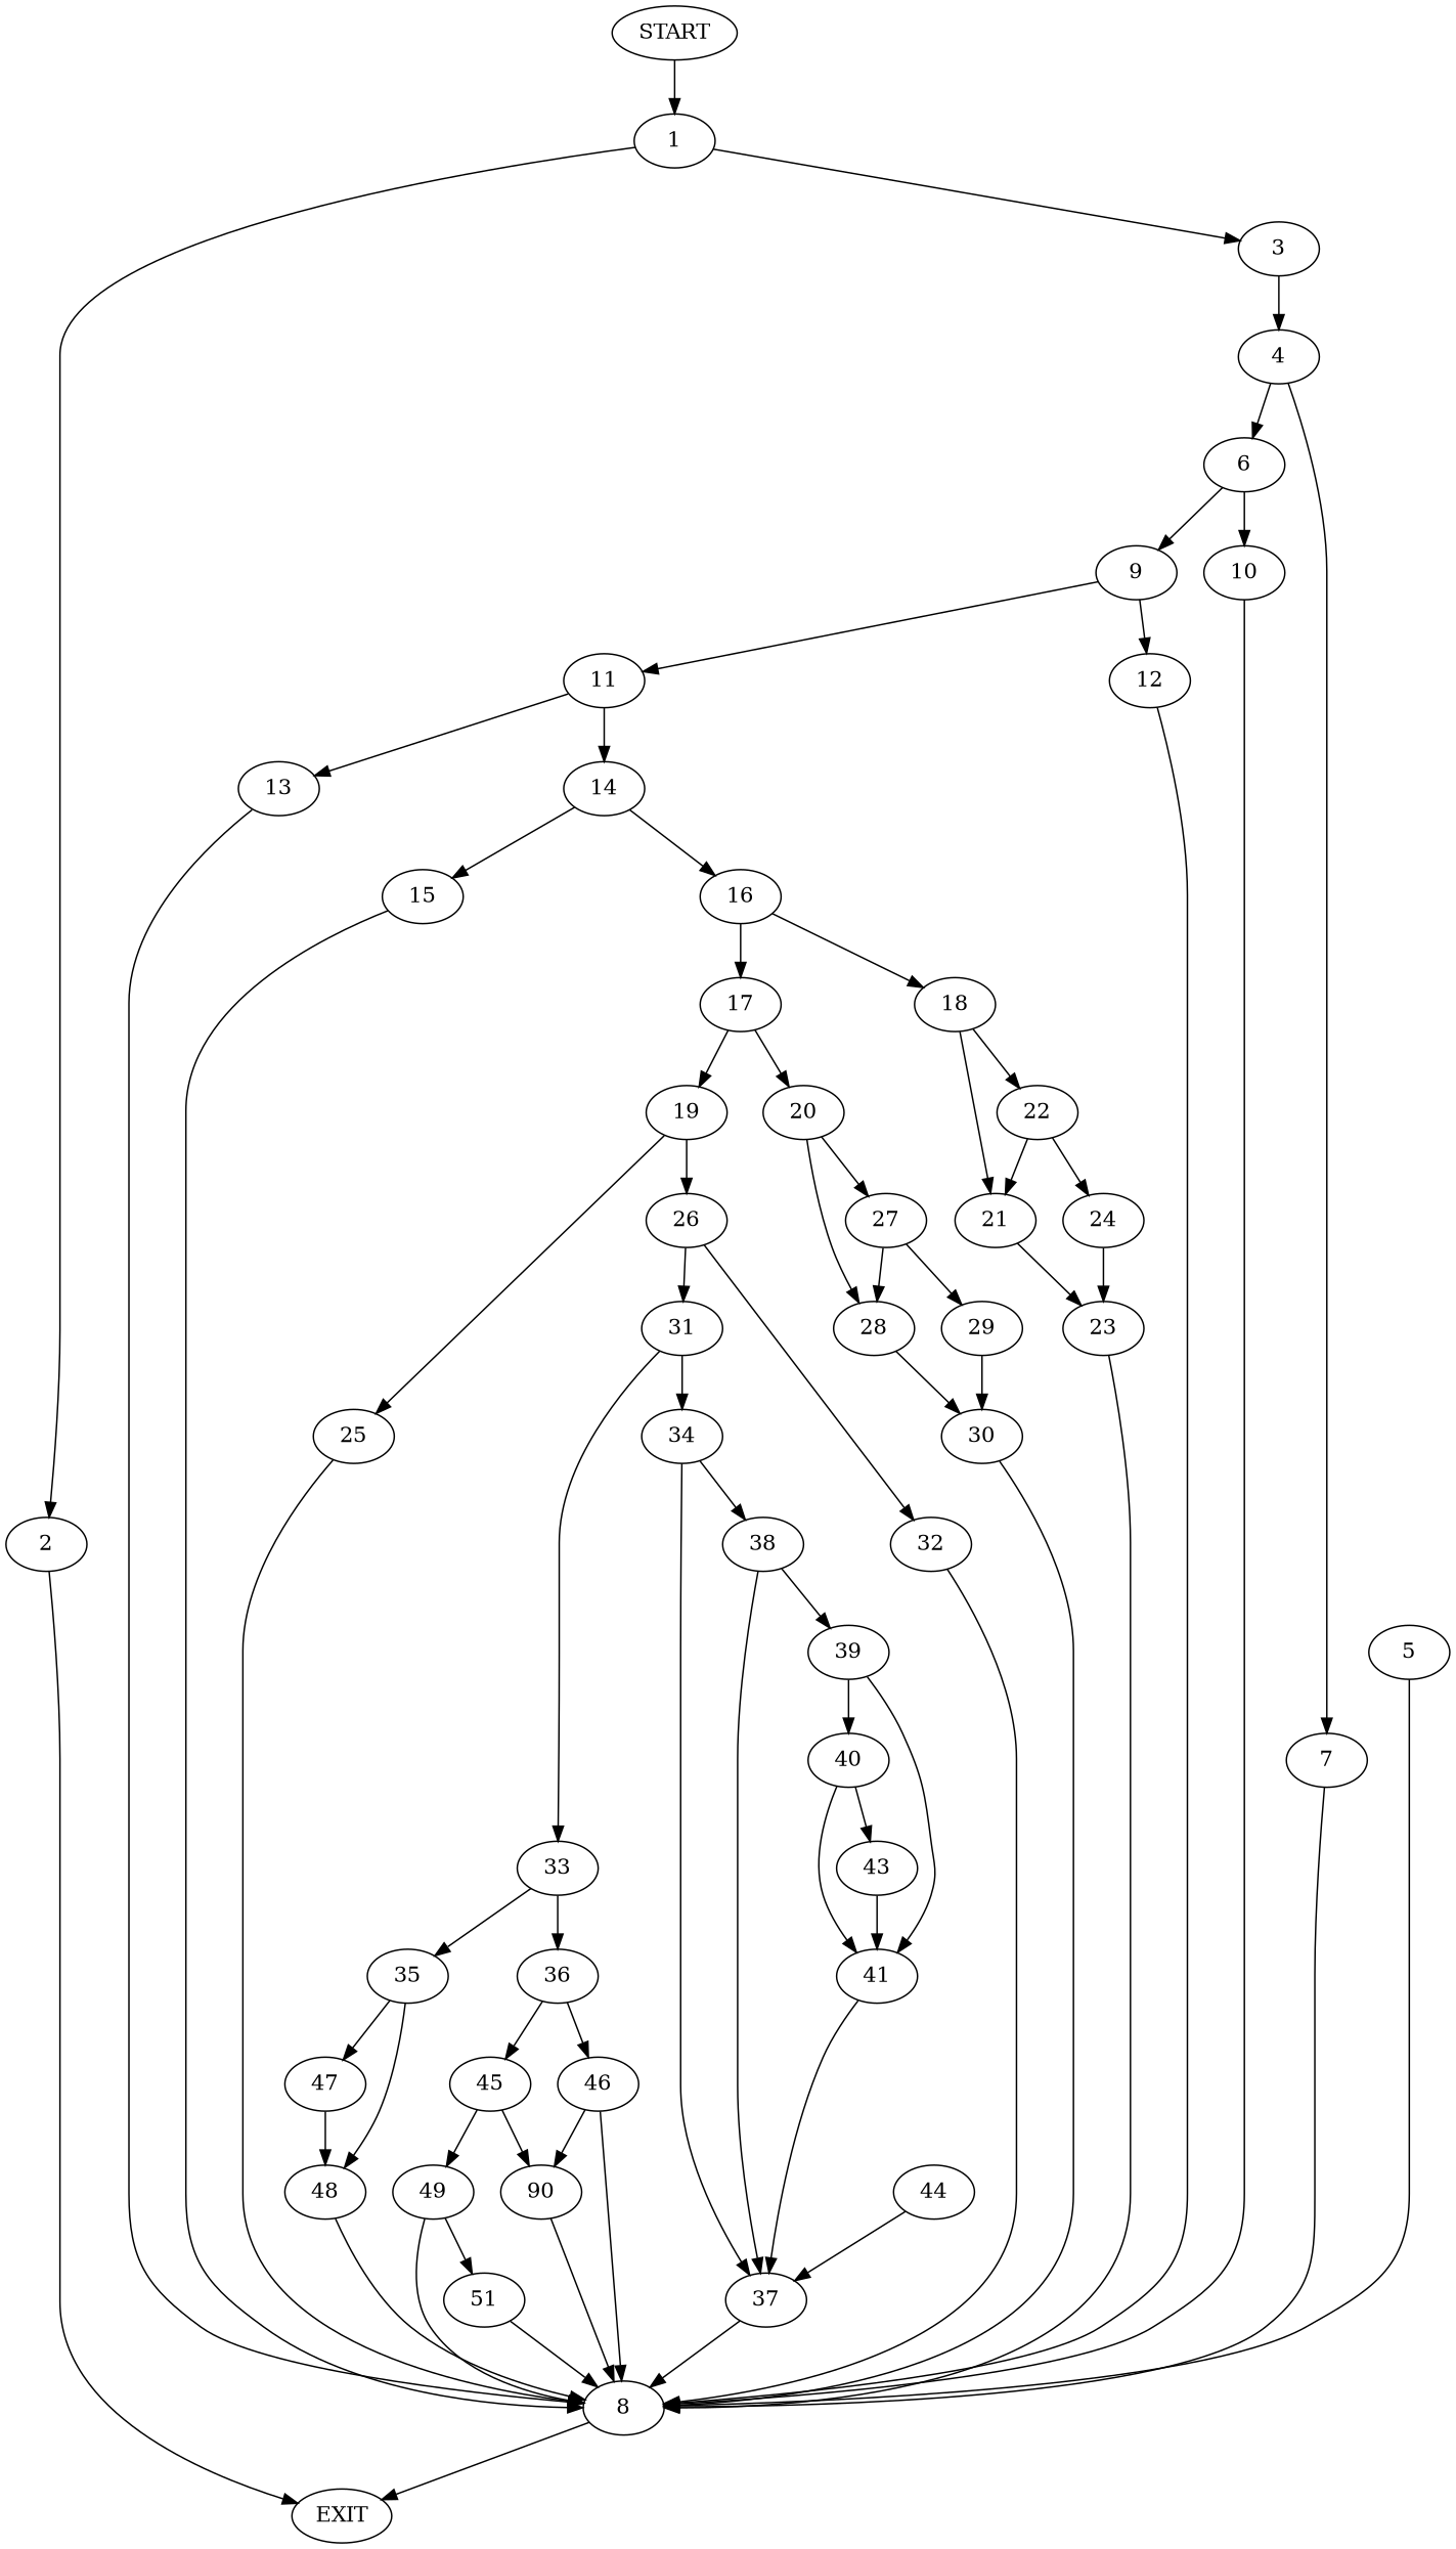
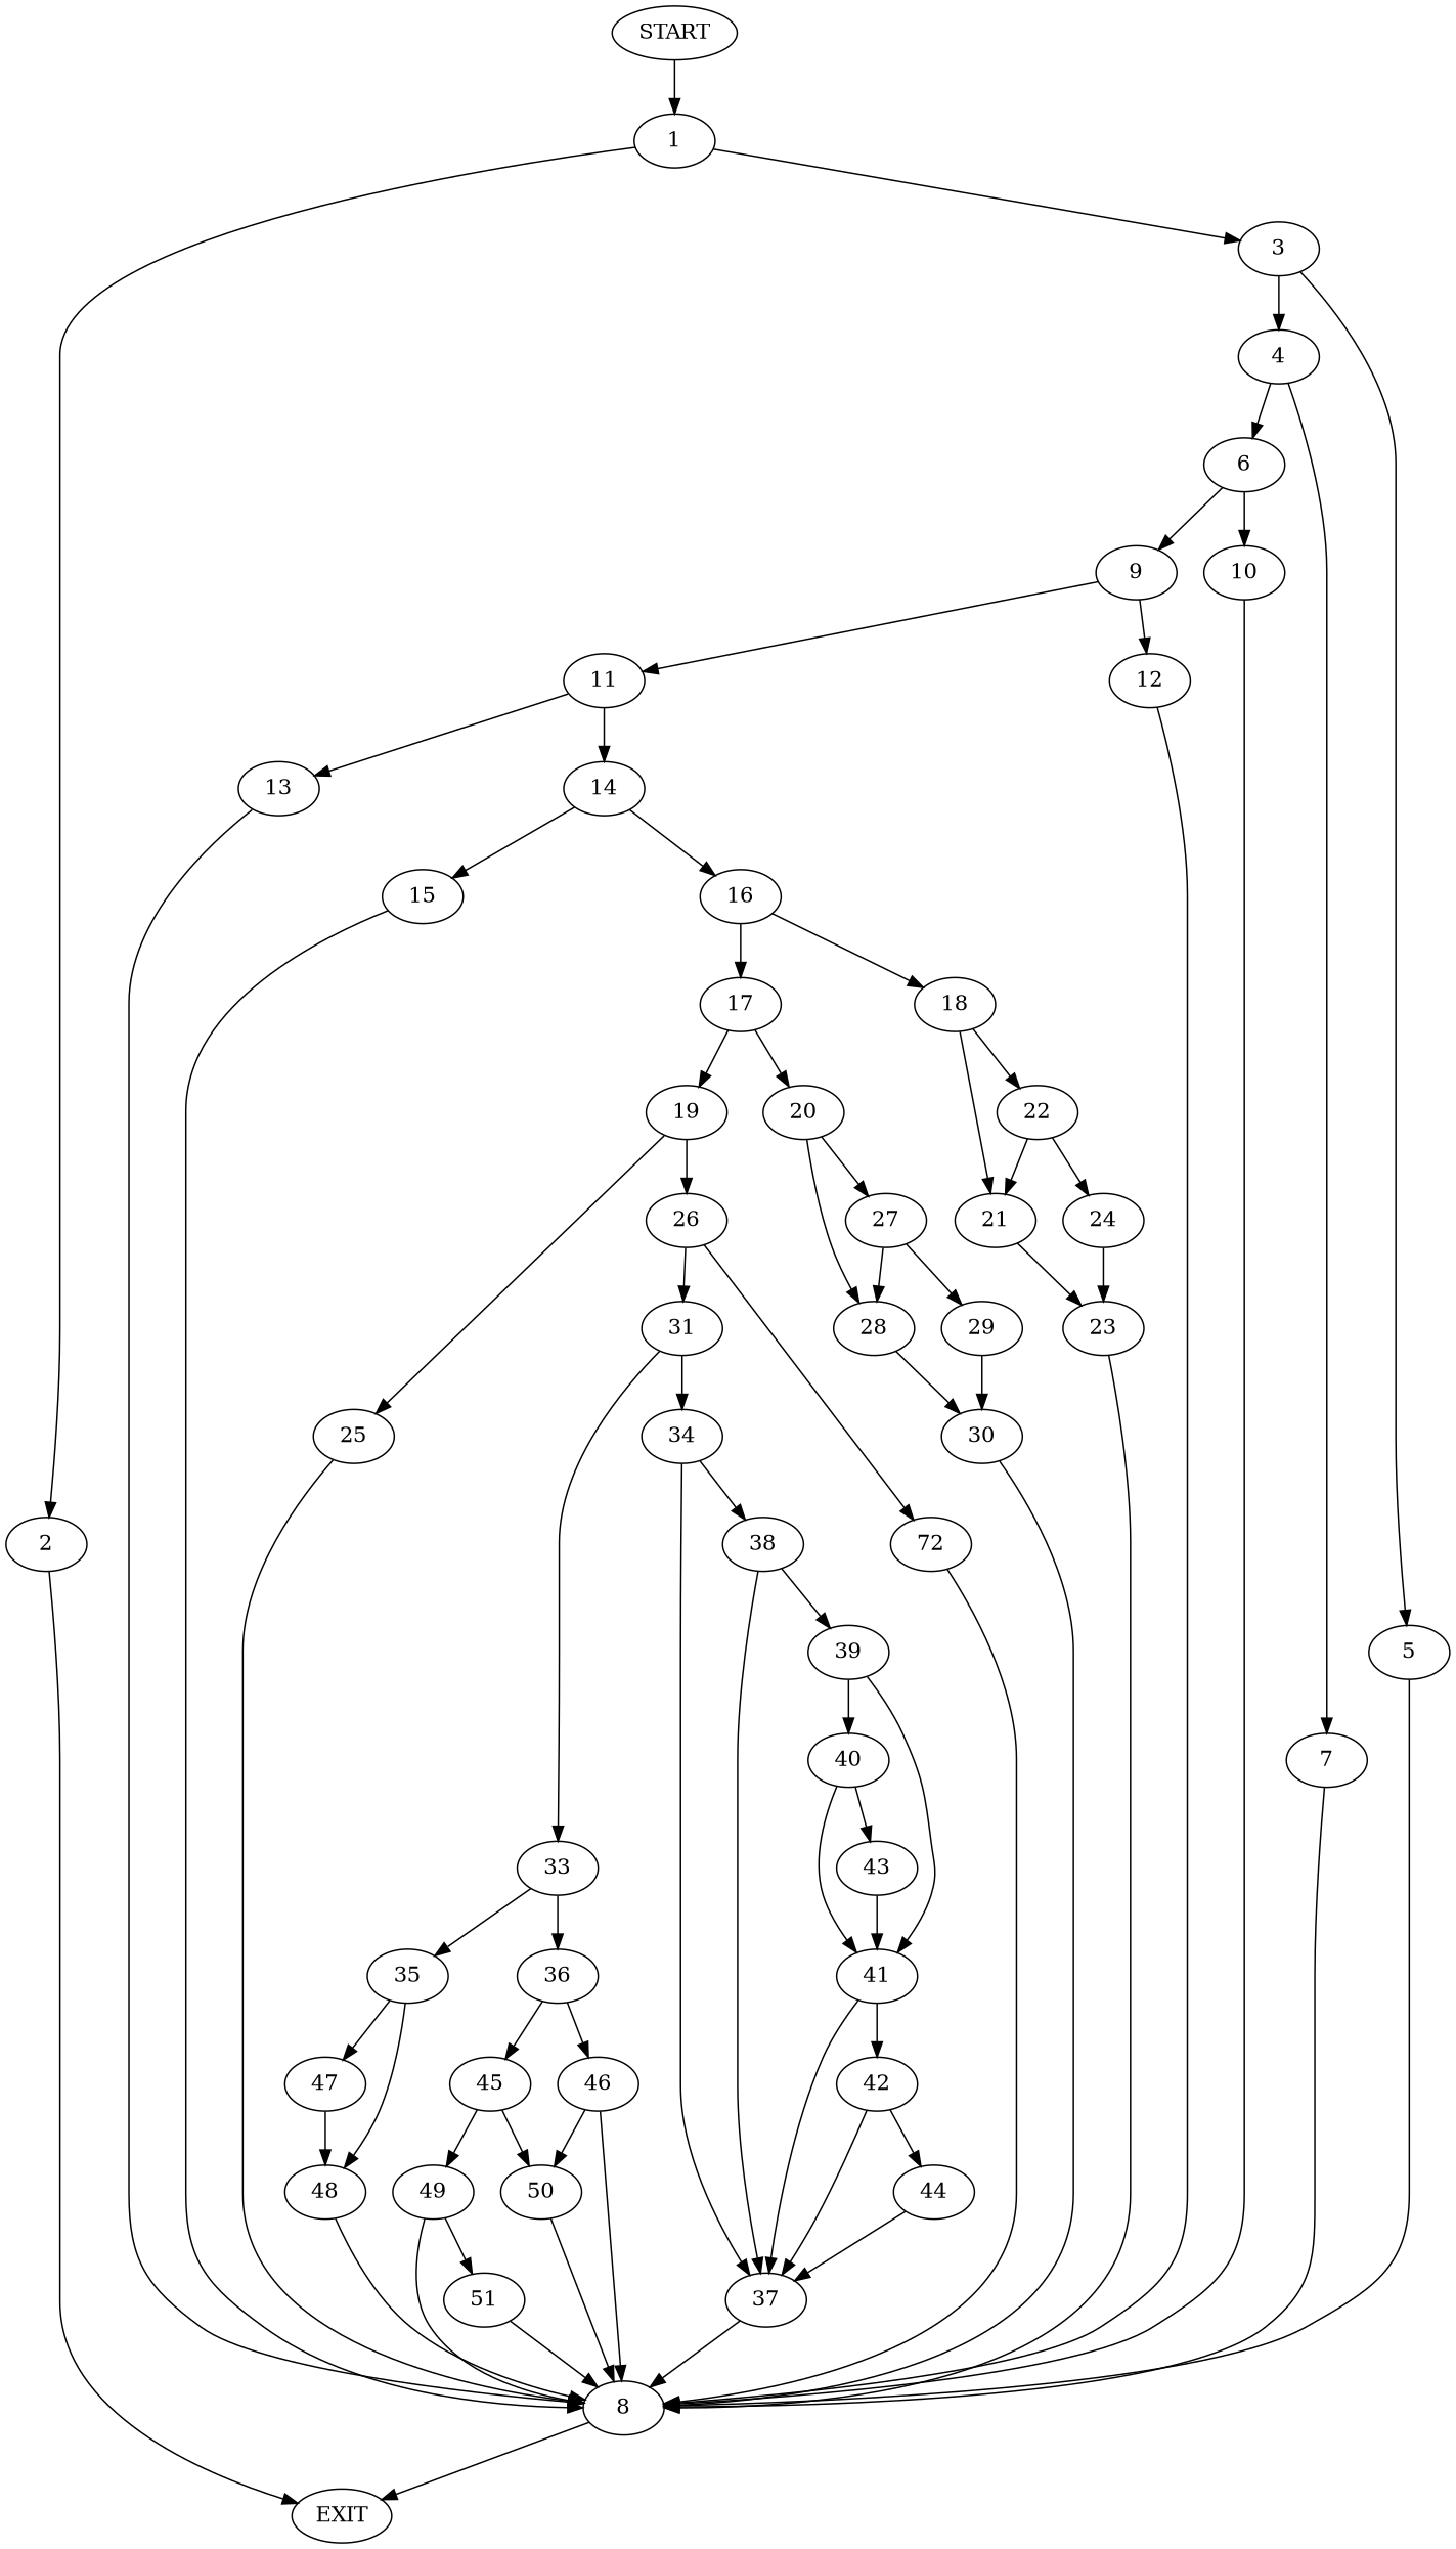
  digraph {
    n1 [label=START]
    1
    2
    3
    n5 [label=EXIT]
    4
    5
    6
    7
    8
    9
    10
    11
    12
    13
    14
    15
    16
    17
    18
    19
    20
    21
    22
    25
    26
    27
    28
    23
    24
    31
-   32
+   32 [label=72]
    29
    30
    33
    34
    35
    36
    37
    38
    47
    48
    45
    46
    39
    49
-   50 [label=90]
+   50
    40
    41
    43
+   42
    44
    51
    n1 -> 1
    1 -> 2
    1 -> 3
    2 -> n5
    3 -> 4
+   3 -> 5
    4 -> 6
    4 -> 7
    5 -> 8
    6 -> 9
    6 -> 10
    7 -> 8
    8 -> n5
    9 -> 11
    9 -> 12
    10 -> 8
    11 -> 13
    11 -> 14
    12 -> 8
    13 -> 8
    14 -> 15
    14 -> 16
    15 -> 8
    16 -> 17
    16 -> 18
    17 -> 19
    17 -> 20
    18 -> 21
    18 -> 22
    19 -> 25
    19 -> 26
    20 -> 27
    20 -> 28
    21 -> 23
    22 -> 21
    22 -> 24
    25 -> 8
    26 -> 31
    26 -> 32
    27 -> 28
    27 -> 29
    28 -> 30
    23 -> 8
    24 -> 23
    31 -> 33
    31 -> 34
    32 -> 8
    29 -> 30
    30 -> 8
    33 -> 35
    33 -> 36
    34 -> 37
    34 -> 38
    35 -> 47
    35 -> 48
    36 -> 45
    36 -> 46
    37 -> 8
    38 -> 37
    38 -> 39
    47 -> 48
    48 -> 8
    45 -> 49
    45 -> 50
    46 -> 8
    46 -> 50
    39 -> 40
    39 -> 41
    49 -> 8
    49 -> 51
    50 -> 8
    40 -> 41
    40 -> 43
    41 -> 37
+   41 -> 42
    43 -> 41
+   42 -> 37
+   42 -> 44
    44 -> 37
    51 -> 8
  }
